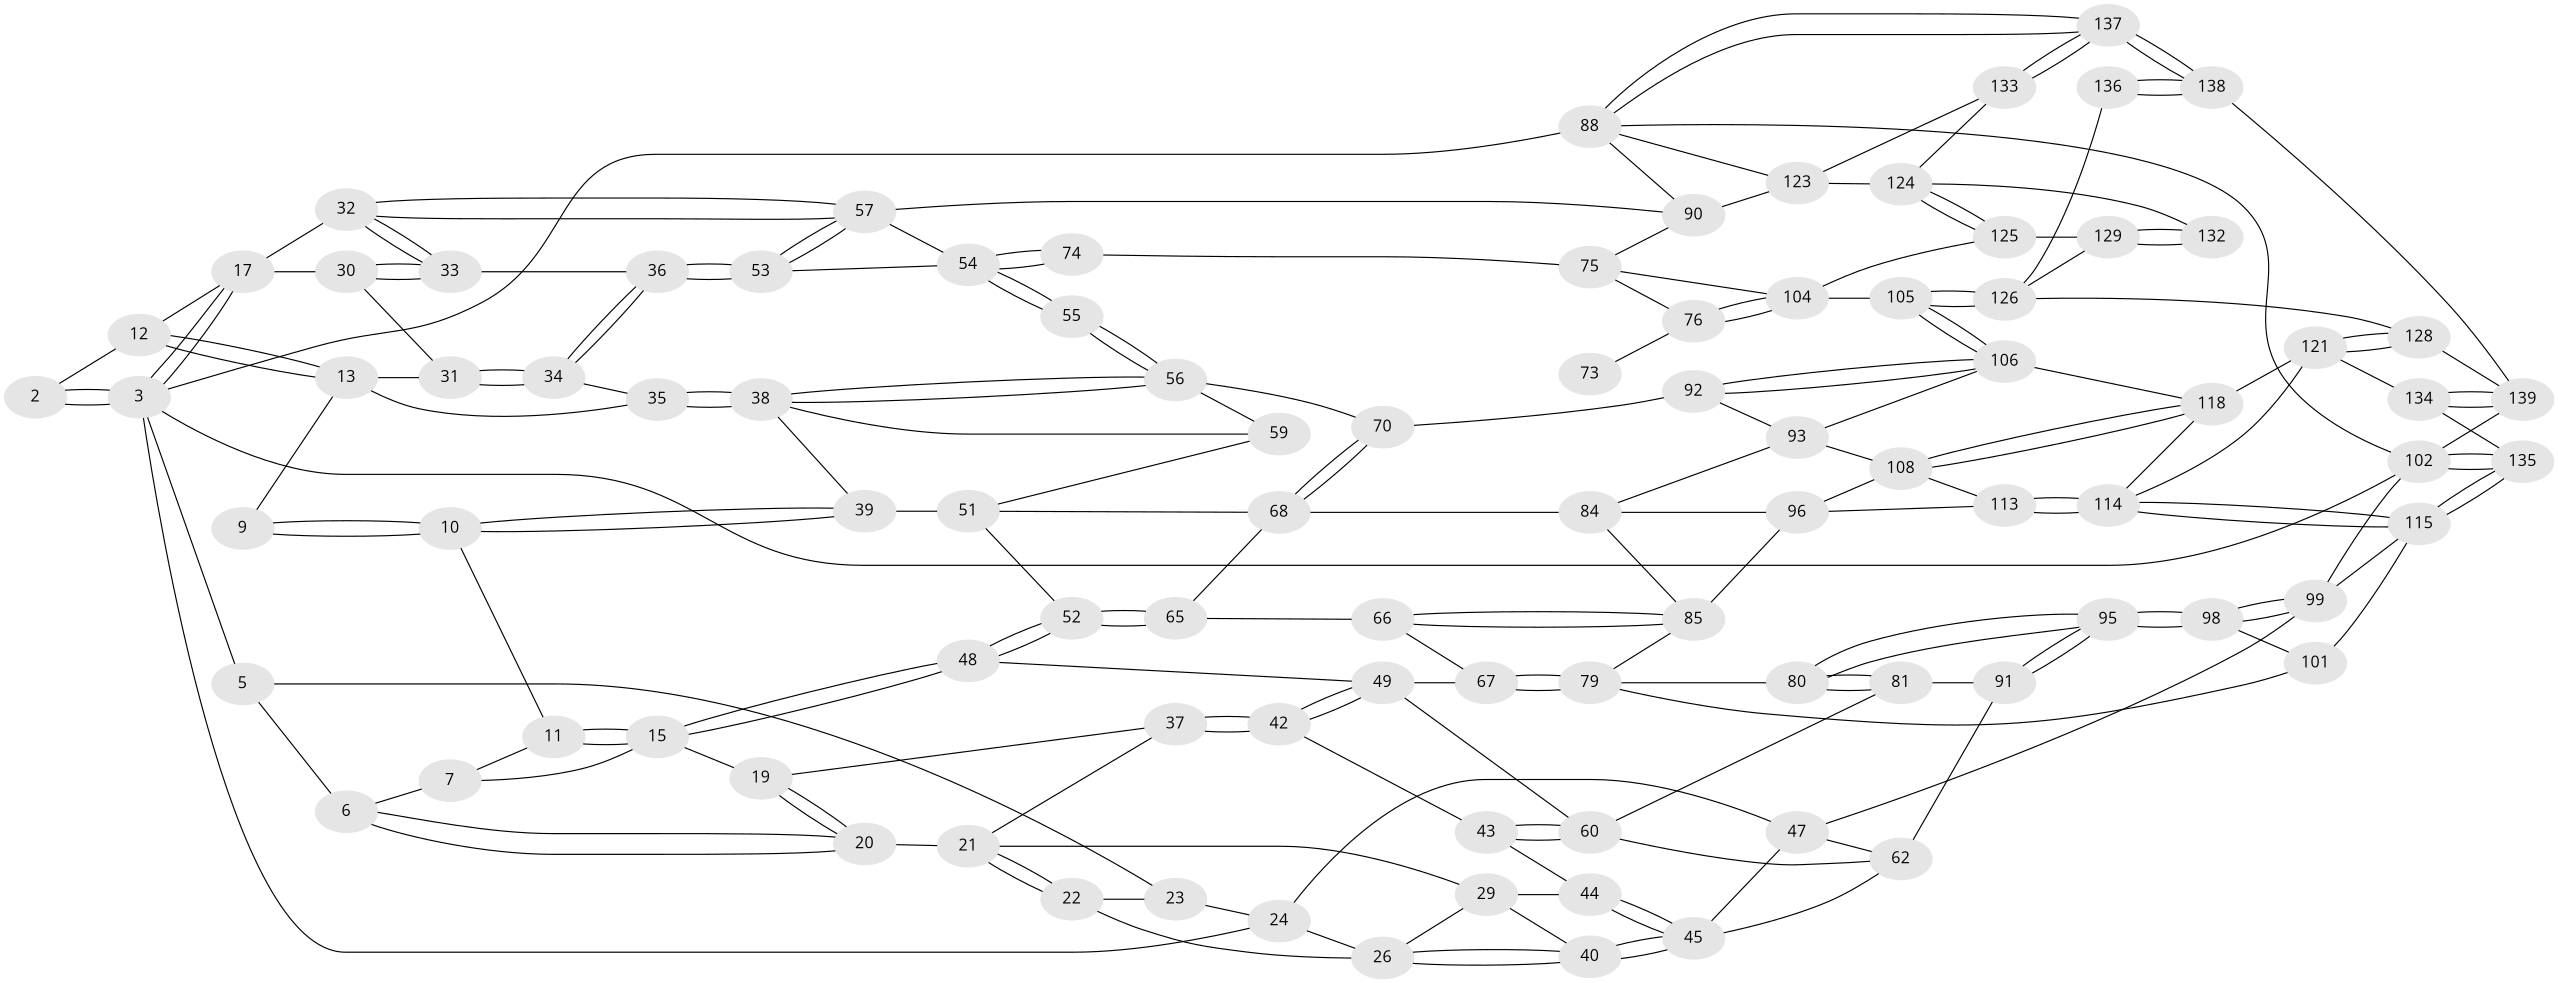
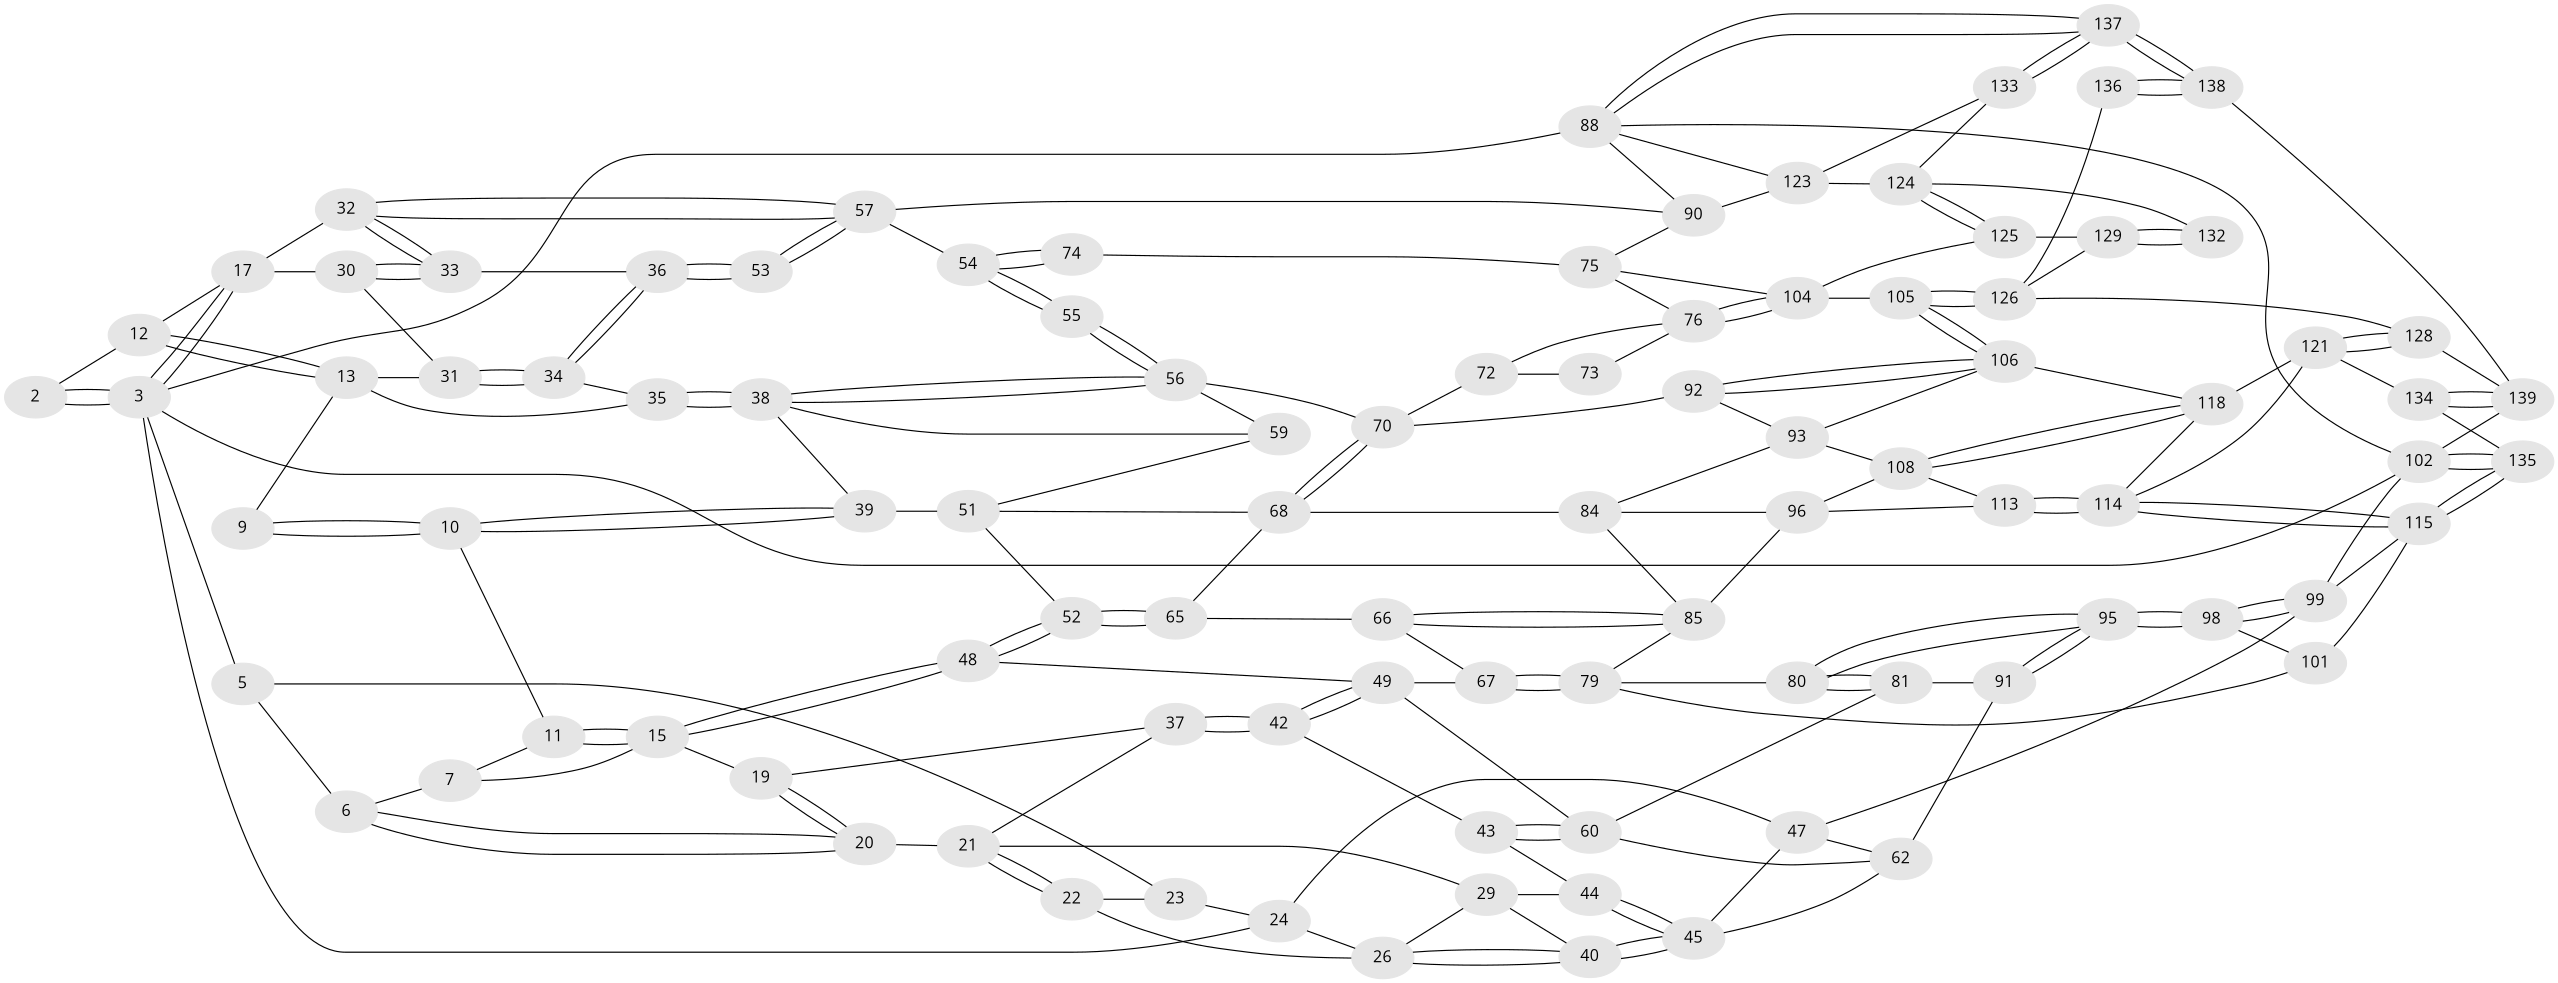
  graph {
    fontname="Open Sans"
    rankdir=LR
    node [color=gray90 fontname="Open Sans" style=filled]
    edge [fontname="Open Sans"]
    3 [super="+4"]
    2
    12
    9
    10
    13 [super="+14"]
    5
    17 [super="+18"]
    24 [super="+25"]
    88 [super="+89"]
    102 [super="+103"]
    6
    23
    30
    32
    26 [super="+27"]
    47 [super="+83"]
    90 [super="+110"]
    123 [super="+130"]
    137
    135
    139 [super="+140"]
    7 [super="+8"]
    20
    11
    15 [super="+16"]
    21 [super="+28"]
    19
    48
    39 [super="+50"]
    31
    35
    51 [super="+64"]
    34
    38
    37
    49 [super="+63"]
    52
    33
    57 [super="+78"]
    42
    22
    29 [super="+41"]
    40
    44
    62 [super="+82"]
    99 [super="+100"]
    45 [super="+46"]
    36
    54
    53
    56 [super="+58"]
    59
    43
    70 [super="+71"]
    68 [super="+69"]
    60 [super="+61"]
    67
    81
    91
    115 [super="+116"]
    65
    79 [super="+87"]
    84 [super="+94"]
    66
    55
    74
    75 [super="+111"]
+   72
    92
    95
    85 [super="+86"]
    96 [super="+97"]
    80
    101
    93 [super="+107"]
    73
    76 [super="+77"]
    106 [super="+117"]
    104 [super="+112"]
    105
    125
    98
    108 [super="+109"]
    113
    124 [super="+131"]
    133
    138
    118 [super="+120"]
    114 [super="+119"]
    126 [super="+127"]
    129
    128
    136
    121 [super="+122"]
    134
    132
    3 -- 5
    3 -- 17
    3 -- 17
    3 -- 24
    3 -- 88
    3 -- 102
    2 -- 3
    2 -- 3
    2 -- 12
    12 -- 13
    12 -- 13
    12 -- 17
    9 -- 10
    9 -- 10
    9 -- 13
    10 -- 11
    10 -- 39
    10 -- 39
    13 -- 31
    13 -- 35
    5 -- 6
    5 -- 23
    17 -- 30
    17 -- 32
    24 -- 26
    24 -- 47
    88 -- 102
    88 -- 90
    88 -- 123
    88 -- 137
    88 -- 137
    102 -- 135
    102 -- 135
    102 -- 139
    6 -- 7
    6 -- 20
    6 -- 20
    23 -- 24
    30 -- 31
    30 -- 33
    30 -- 33
    32 -- 33
    32 -- 33
    32 -- 57
    32 -- 57
    26 -- 29
    26 -- 40
    26 -- 40
    47 -- 62
    47 -- 99
    90 -- 123
    123 -- 124
    123 -- 133
    137 -- 138
    137 -- 138
    7 -- 11
    7 -- 15
    20 -- 21
    11 -- 15
    11 -- 15
    15 -- 19
    15 -- 48
    15 -- 48
    21 -- 37
    21 -- 22
    21 -- 22
    21 -- 29
    19 -- 20
    19 -- 20
    19 -- 37
    48 -- 49
    48 -- 52
    48 -- 52
    39 -- 51
    31 -- 34
    31 -- 34
    35 -- 38
    35 -- 38
    51 -- 52
    51 -- 59
    51 -- 68
    34 -- 35
    34 -- 36
    34 -- 36
    38 -- 39
    38 -- 56
    38 -- 56
    38 -- 59
    37 -- 42
    37 -- 42
    49 -- 60
    49 -- 67
    52 -- 65
    52 -- 65
    33 -- 36
    57 -- 90
    57 -- 54
    42 -- 49
    42 -- 49
    42 -- 43
    22 -- 23
    22 -- 26
    29 -- 40
    29 -- 44
    40 -- 45
    40 -- 45
    44 -- 45
    44 -- 45
    62 -- 91
    99 -- 102
    99 -- 115
    45 -- 47
    45 -- 62
    36 -- 53
    36 -- 53
    54 -- 55
    54 -- 55
    54 -- 74
    54 -- 74
    53 -- 57
    53 -- 57
-   53 -- 54
    56 -- 59
    56 -- 70
    43 -- 44
    43 -- 60
    43 -- 60
+   70 -- 72
    70 -- 92
    68 -- 70
    68 -- 70
    68 -- 84
    60 -- 62
    60 -- 81
    67 -- 79
    67 -- 79
    81 -- 91
    91 -- 95
    91 -- 95
    115 -- 135
    115 -- 135
    65 -- 68
    65 -- 66
    79 -- 85
    79 -- 80
    79 -- 101
    84 -- 85
    84 -- 96
    84 -- 93
    66 -- 67
    66 -- 85
    66 -- 85
    55 -- 56
    55 -- 56
    74 -- 75
    75 -- 90
    75 -- 76
    75 -- 104
+   72 -- 73
+   72 -- 76
    92 -- 93
    92 -- 106
    92 -- 106
    95 -- 98
    95 -- 98
    85 -- 96
    96 -- 108
    96 -- 113
    80 -- 81
    80 -- 81
    80 -- 95
    80 -- 95
    101 -- 115
    93 -- 106
    93 -- 108
    73 -- 76
    76 -- 104
    76 -- 104
    106 -- 118
    104 -- 105
    104 -- 125
    105 -- 106
    105 -- 106
    105 -- 126
    105 -- 126
    125 -- 129
    98 -- 99
    98 -- 99
    98 -- 101
    108 -- 113
    108 -- 118
    108 -- 118
    113 -- 114
    113 -- 114
    124 -- 125
    124 -- 125
    124 -- 133
    124 -- 132
    133 -- 137
    133 -- 137
    138 -- 139
    118 -- 121
    114 -- 115
    114 -- 115
    114 -- 118
    114 -- 121
    126 -- 129
    126 -- 128
    126 -- 136
    129 -- 132
    129 -- 132
    128 -- 139
    136 -- 138
    136 -- 138
    121 -- 128
    121 -- 128
    121 -- 134
    134 -- 135
    134 -- 139
    134 -- 139
  }
